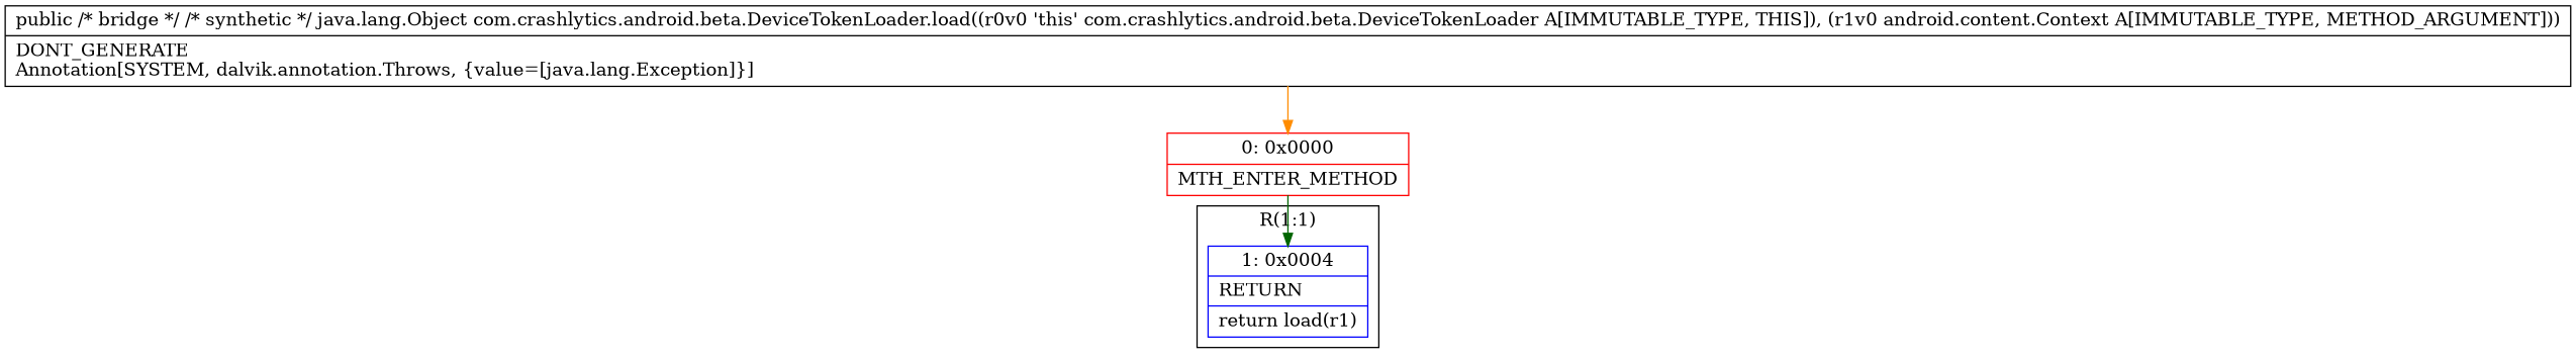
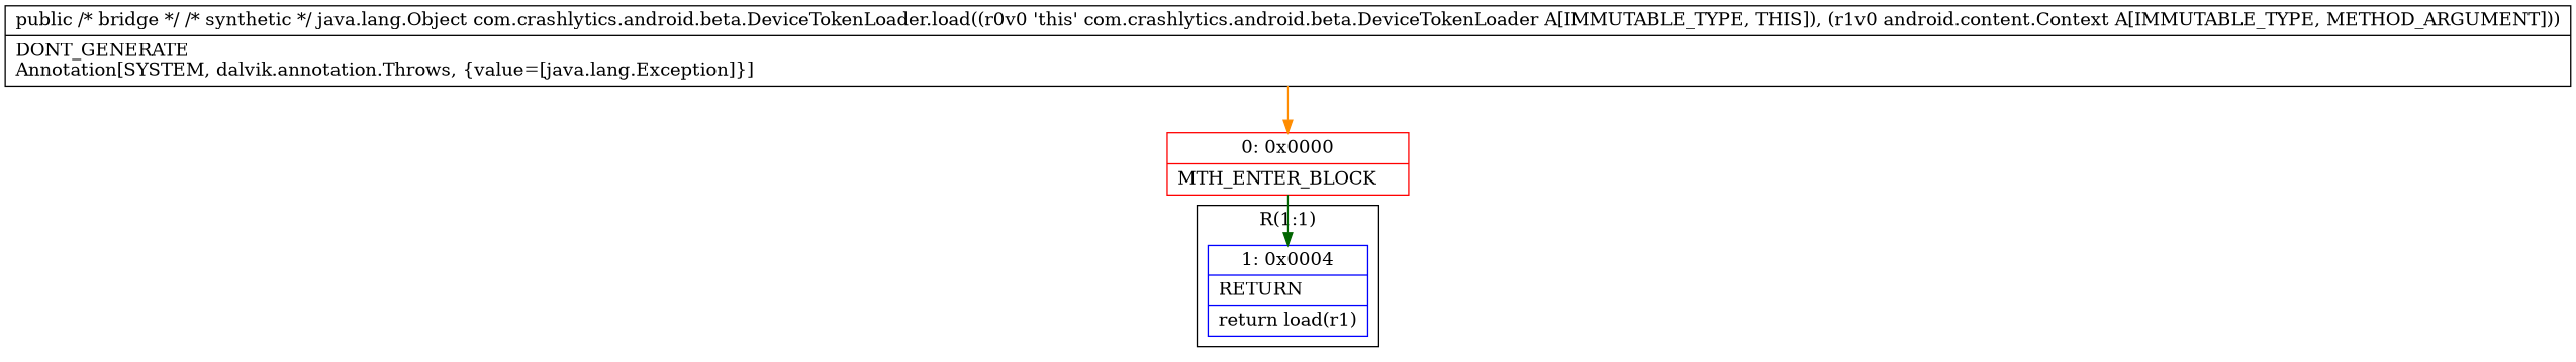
  digraph {
    node [shape=record]
    n1 [color=blue label="{1\:\ 0x0004|RETURN\l|return load(r1)\l}"]
-   n2 [color=red label="{0\:\ 0x0000|MTH_ENTER_METHOD\l}"]
+   n2 [color=red label="{0\:\ 0x0000|MTH_ENTER_BLOCK\l}"]
    n3 [label="{public \/* bridge *\/ \/* synthetic *\/ java.lang.Object com.crashlytics.android.beta.DeviceTokenLoader.load((r0v0 'this' com.crashlytics.android.beta.DeviceTokenLoader A[IMMUTABLE_TYPE, THIS]), (r1v0 android.content.Context A[IMMUTABLE_TYPE, METHOD_ARGUMENT]))  | DONT_GENERATE\lAnnotation[SYSTEM, dalvik.annotation.Throws, \{value=[java.lang.Exception]\}]\l}"]
    subgraph cluster_1 {
      label="R(1:1)"
      n1
    }
    n2 -> n1 [color=darkgreen]
    n3 -> n2 [color=darkorange]
  }
